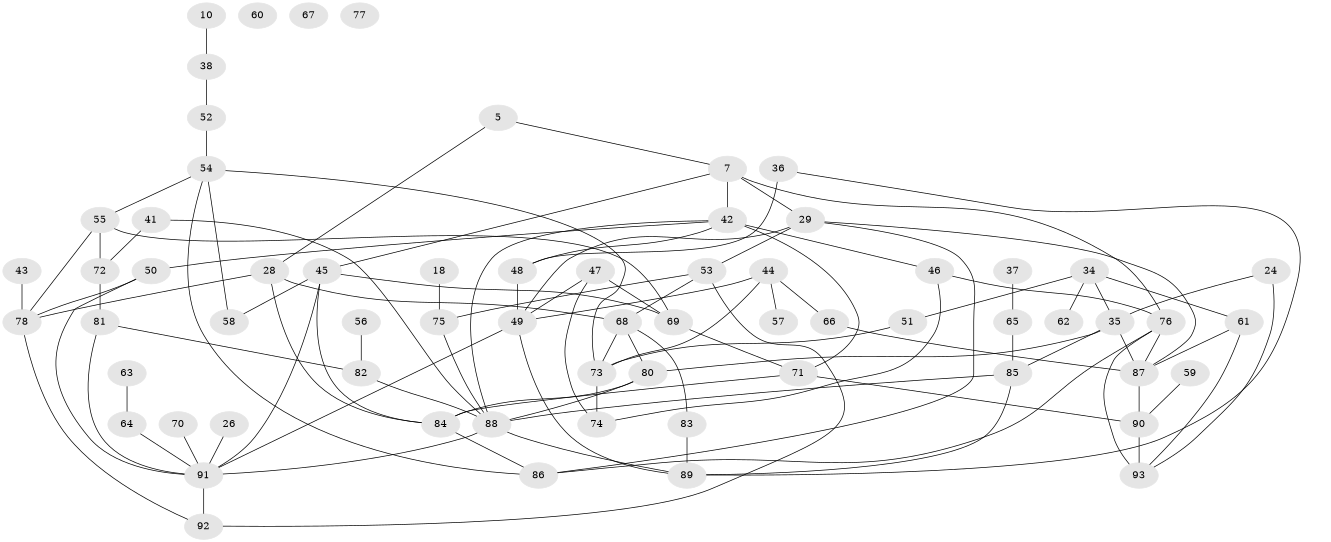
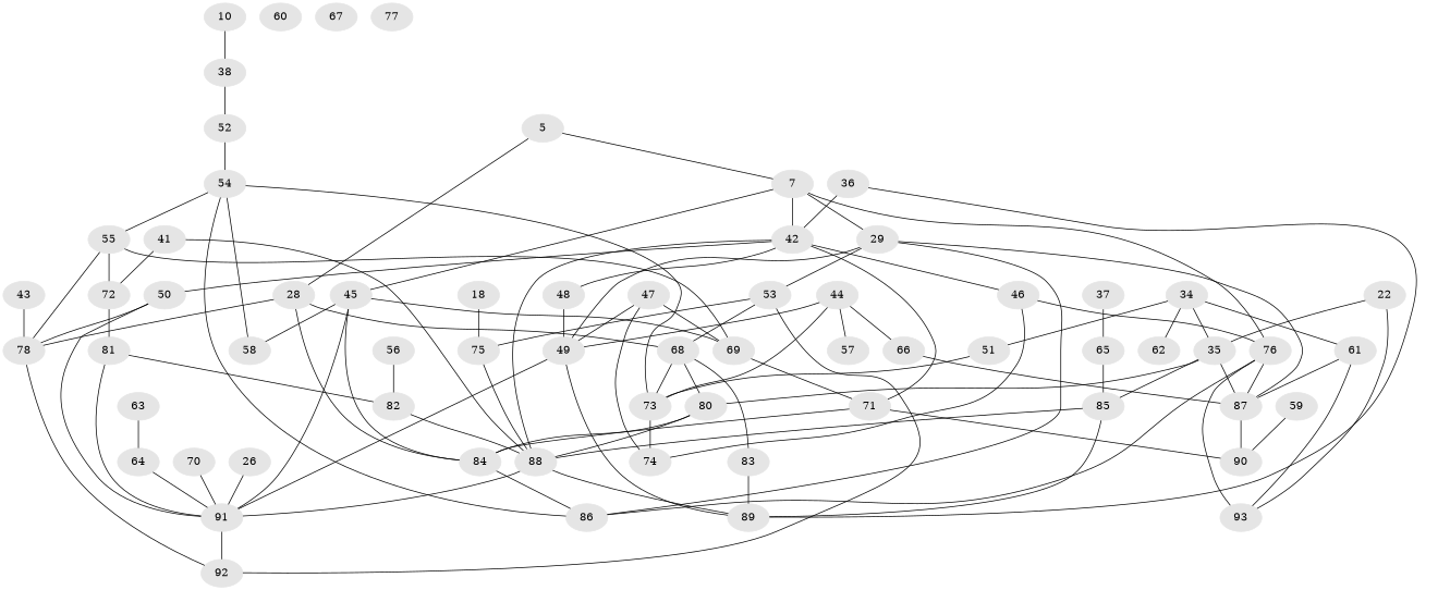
  graph {
    node [color=gray90 style=filled]
    5
    7
    28
    29 [super="+4+6"]
    42 [super="+27"]
    45 [super="+40"]
    76 [super="+24"]
    68 [super="+19+20"]
    78
    84
    49 [super="+9"]
    53
    86
    87 [super="+31"]
    88 [super="+16"]
    46 [super="+30"]
    48
    50
    71
    91
    58
    69
    93
    10
    38
    52
    18
    75
    35 [super="+32"]
    80
    85
-   22 [label=24]
+   22
    26
    92 [super="+12+33"]
    73 [super="+2"]
    83
    89 [super="+39"]
    90 [super="+79"]
    34 [super="+8+17"]
    51
    61
    62
    36
    37
    65
    54 [super="+1+21"]
    41
    72
    81
    74
    43
    44
    57
    66
    47
    55
    56
    82
    59
    60
    63
    64
    67
    70
    77
    5 -- 7
    5 -- 28
    7 -- 29
    7 -- 42 [weight=2]
    7 -- 45
    7 -- 76
    28 -- 68
    28 -- 78
    28 -- 84
    29 -- 49
    29 -- 53
    29 -- 86
    29 -- 87
    42 -- 88
    42 -- 46
    42 -- 48
    42 -- 50
    42 -- 71
    45 -- 84
    45 -- 91
    45 -- 58
    45 -- 69
    76 -- 86
    76 -- 87
    76 -- 93
    68 -- 80
    68 -- 73
    68 -- 83
    78 -- 92
    84 -- 86
    49 -- 91
    49 -- 89
    53 -- 68
    53 -- 75
    53 -- 92
    87 -- 90 [weight=2]
    88 -- 91
    88 -- 89
    46 -- 76
    46 -- 74
    48 -- 49
    50 -- 78
    50 -- 91
    71 -- 84
    71 -- 90
    91 -- 92
    69 -- 71
    10 -- 38
    38 -- 52
    52 -- 54
    18 -- 75
    75 -- 88
    35 -- 87
    35 -- 80
    35 -- 85
    80 -- 84
    80 -- 88
    85 -- 88
    85 -- 89
    22 -- 93
    22 -- 35
    26 -- 91
    73 -- 74
    83 -- 89
-   90 -- 93 [weight=2]
    34 -- 35
    34 -- 51
    34 -- 61
    34 -- 62
    51 -- 73
    61 -- 87
    61 -- 93
-   36 -- 48
+   36 -- 42
    36 -- 89
    37 -- 65
    65 -- 85
    54 -- 86
    54 -- 58
    54 -- 73
    54 -- 55
    41 -- 88
    41 -- 72
    72 -- 81
    81 -- 91
    81 -- 82
    43 -- 78
    44 -- 49
    44 -- 73
    44 -- 57
    44 -- 66
    66 -- 87
    47 -- 49
    47 -- 69
    47 -- 74
    55 -- 78
    55 -- 69
    55 -- 72
    56 -- 82
    82 -- 88
    59 -- 90
    63 -- 64
    64 -- 91
    70 -- 91
  }
